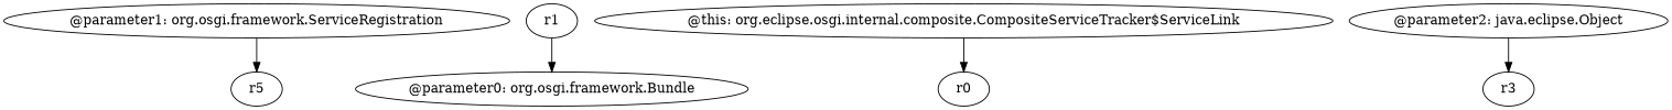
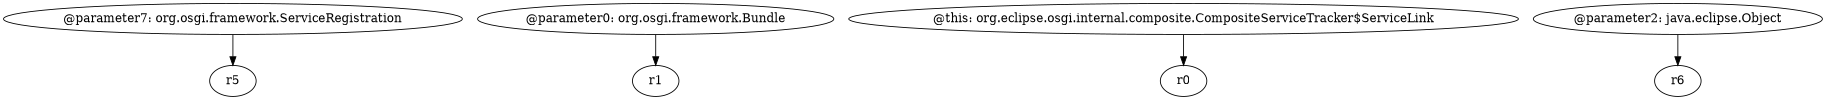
  digraph {
-   n1 [label="@parameter1: org.osgi.framework.ServiceRegistration"]
+   n1 [label="@parameter7: org.osgi.framework.ServiceRegistration"]
    n2 [label=r5]
    n3 [label="@parameter0: org.osgi.framework.Bundle"]
    n4 [label=r1]
    n5 [label="@this: org.eclipse.osgi.internal.composite.CompositeServiceTracker$ServiceLink"]
    n6 [label=r0]
    n7 [label="@parameter2: java.eclipse.Object"]
-   n8 [label=r3]
+   n8 [label=r6]
    n1 -> n2
-   n4 -> n3
+   n3 -> n4
    n5 -> n6
    n7 -> n8
  }
